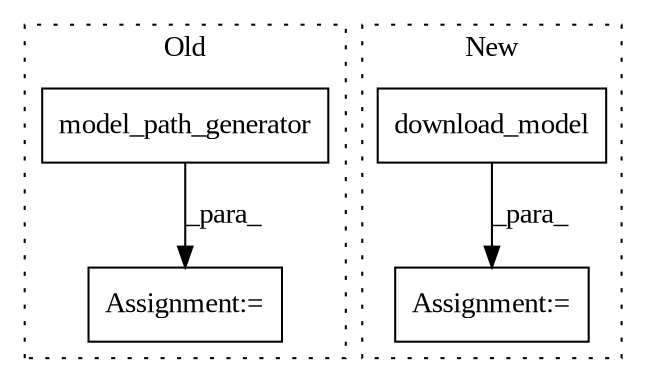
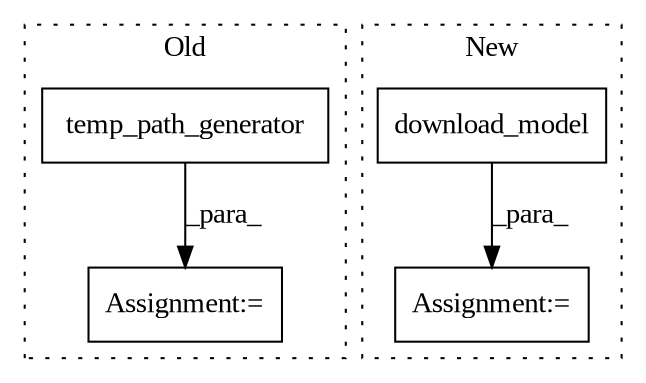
  digraph {
    fontname="Liberation Serif"
    node [a=32 l=1 shape=box fontname="Liberation Serif"]
    edge [fontname="Liberation Serif"]
-   n1 [l=21 label=model_path_generator s=16791]
+   n1 [l=21 label=temp_path_generator s=16791]
    n2 [a=7 label="Assignment:=" s=16789]
    n3 [l="15,1" label=download_model s="16669,16761"]
    n4 [a=7 label="Assignment:=" s=16668]
    subgraph cluster_1 {
      label=Old
      style=dotted
      n1
      n2
    }
    subgraph cluster_2 {
      label=New
      style=dotted
      n3
      n4
    }
    n1 -> n2 [label=_para_]
    n3 -> n4 [label=_para_]
  }
